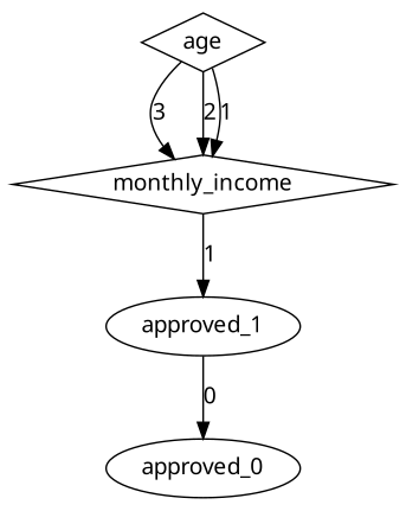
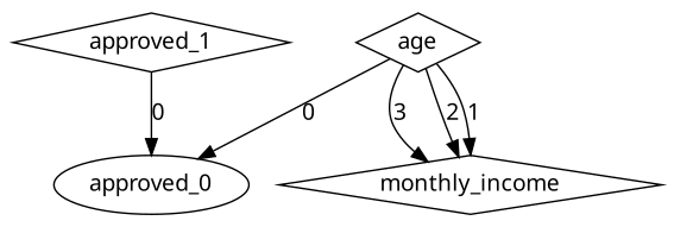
  digraph {
    fontname="Noto Sans"
    node [fontname="Noto Sans"]
    edge [fontname="Noto Sans"]
-   n1 [label=approved_1]
+   n1 [label=approved_1 shape=diamond]
    n2 [label=approved_0]
    n3 [label=monthly_income shape=diamond]
    n4 [label=age shape=diamond]
    n1 -> n2 [label=0]
-   n3 -> n1 [label=1]
+   n4 -> n2 [label=0]
    n4 -> n3 [label=3]
    n4 -> n3 [label=2]
    n4 -> n3 [label=1]
  }
